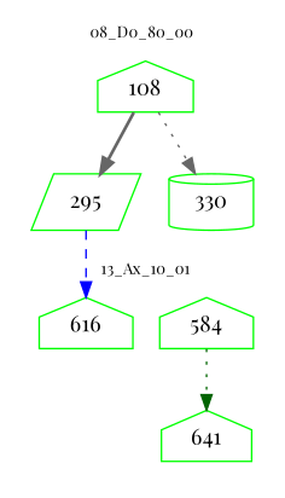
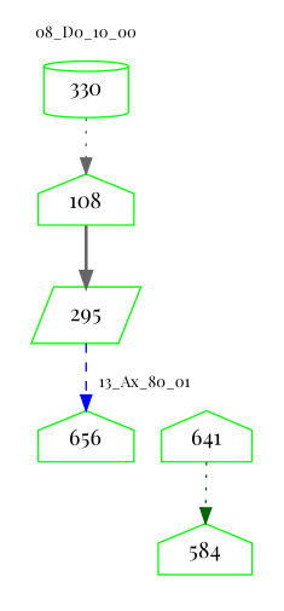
  digraph {
    fontname="Playfair Display"
    node [color=green fontname="Playfair Display" shape=house]
    edge [color=gray40 fontname="Playfair Display" style=dotted]
    n1 [label=641]
    n2 [label=584]
-   n3 [label=616]
+   n3 [label=656]
    n4 [label=108]
    n5 [label=295 shape=parallelogram]
    n6 [label=330 shape=cylinder]
    subgraph cluster_1 {
      color=white
      fontsize=10
-     label="13_Ax_10_01"
+     label="13_Ax_80_01"
      n1
      n2
      n3
    }
    subgraph cluster_2 {
      color=white
      fontsize=10
-     label="08_D0_80_00"
+     label="08_D0_10_00"
      n4
      n5
      n6
    }
-   n2 -> n1 [color=darkgreen]
+   n1 -> n2 [color=darkgreen]
    n4 -> n5 [style=bold]
-   n4 -> n6
+   n6 -> n4
    n5 -> n3 [color=blue style=dashed]
  }
